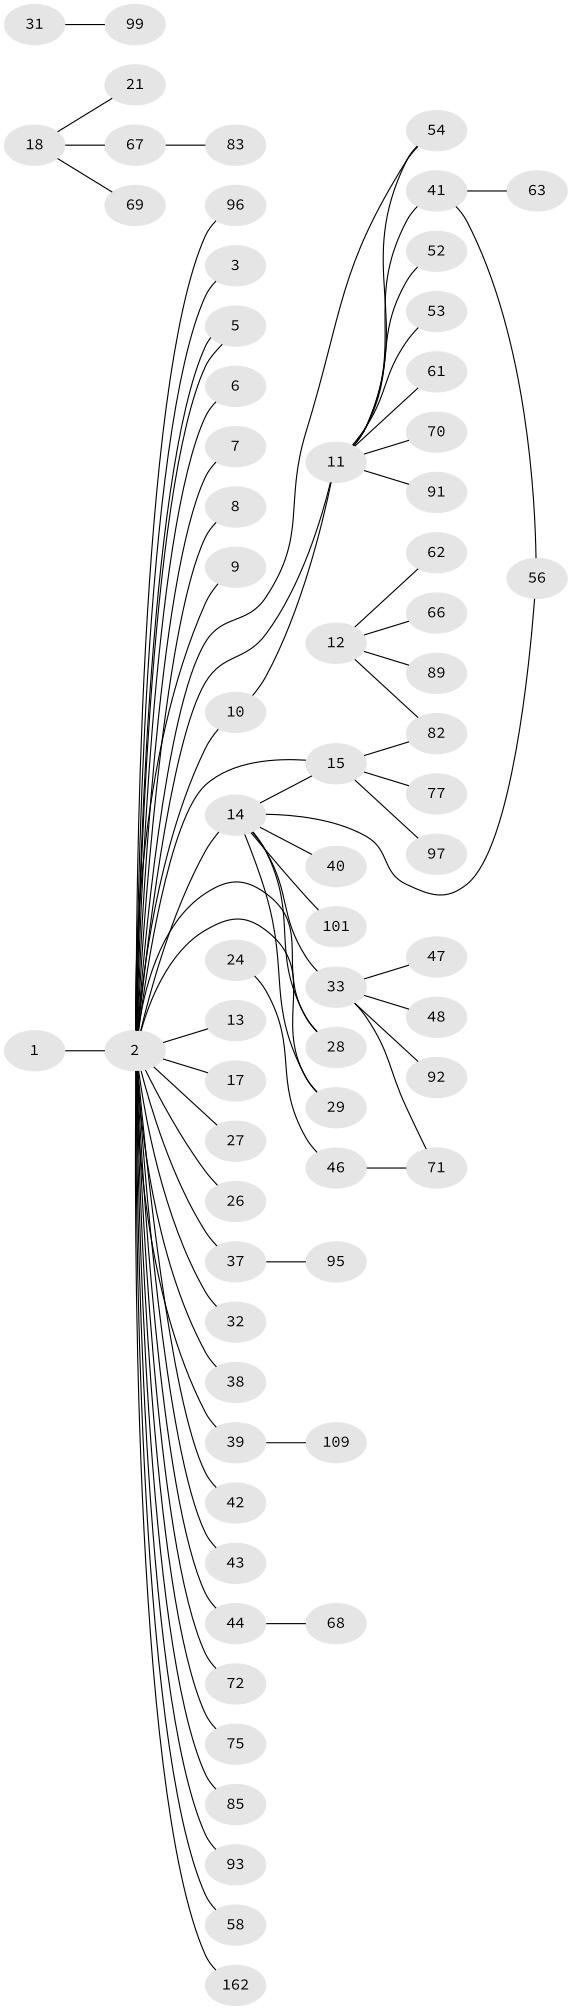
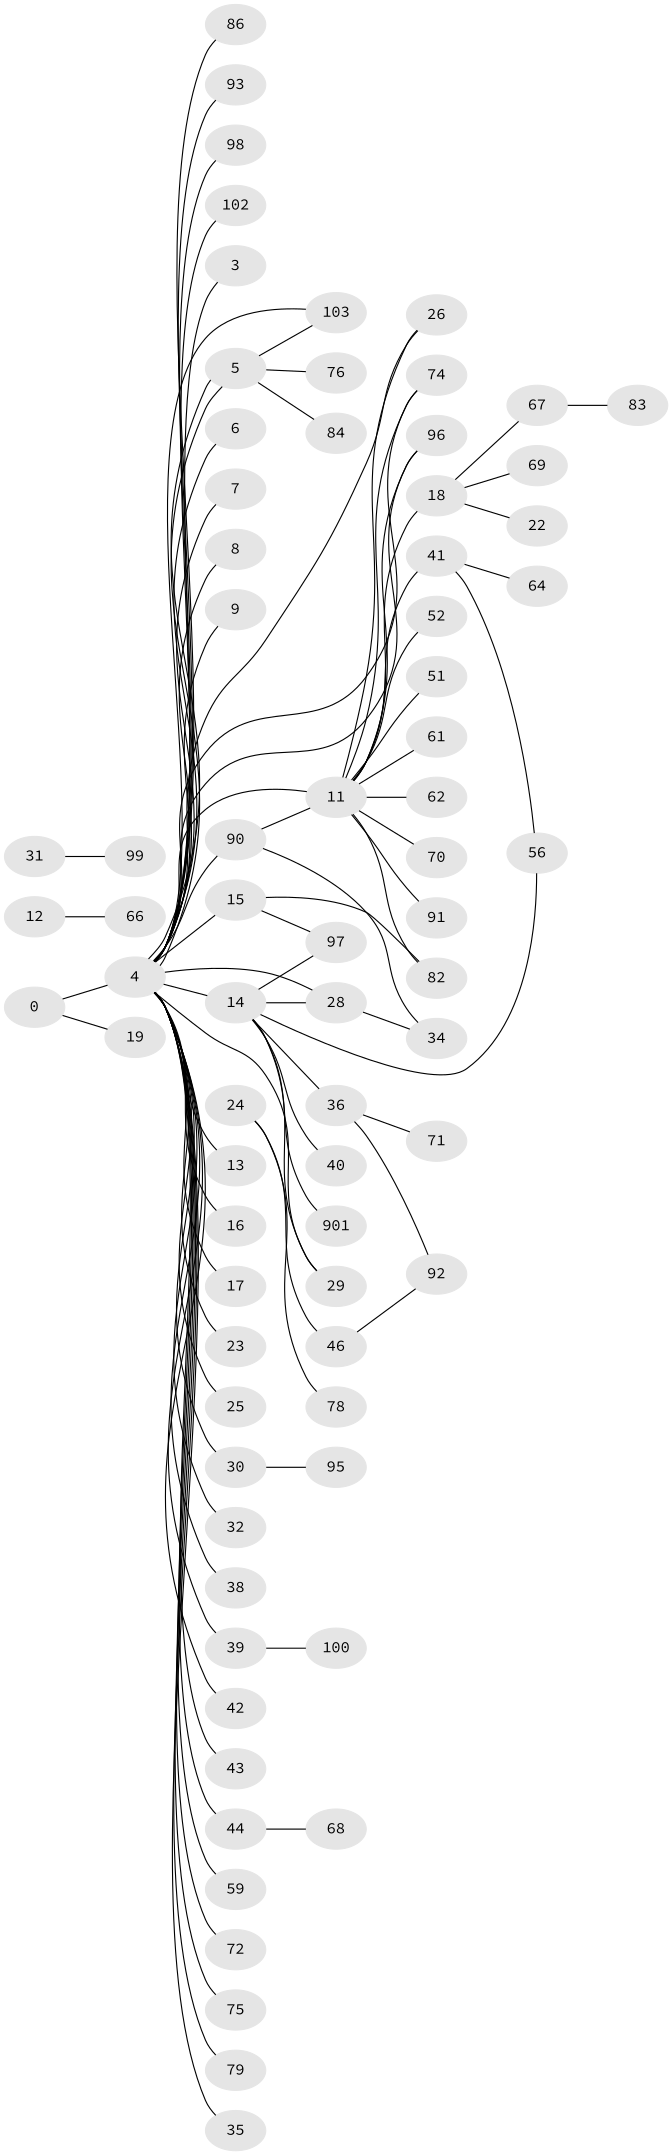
  graph {
    fontname="Source Code Pro"
    rankdir=LR
    node [color=gray90 fontname="Source Code Pro" style=filled]
    edge [fontname="Source Code Pro"]
-   2 [super="+4"]
+   2 [super="+4" label=4]
    3
    5 [super="+57"]
    6
    7
    8
    9
-   10 [super="+87"]
+   10 [super="+87" label=90]
    11 [super="+37"]
    13
    14 [super="+81"]
    15 [super="+22"]
+   16
    17
-   23 [label=27]
+   23
+   25
    26 [super="+36"]
    28 [super="+65"]
    29 [super="+55"]
-   30 [label=37]
+   30
    32
    38
    39
    42
    43 [super="+58"]
    44
-   54 [super="+64"]
+   54 [super="+64" label=74]
+   59
    72
    75
-   85
+   79
+   85 [label=35]
+   86
    93
-   98 [label=58]
-   102 [label=162]
+   98
+   102
+   103
    96
-   1
+   1 [label=0]
+   19 [super="+67"]
+   76 [super="+94"]
+   84
+   34 [super="+49"]
    18 [super="+51"]
    41 [super="+90"]
    52
-   53 [super="+60"]
+   53 [super="+60" label=51]
    61
    62
    70 [super="+71"]
    91
    12 [super="+20"]
    66
    82
-   89
-   33 [super="+45"]
+   33 [super="+45" label=36]
    40
    56
-   101
-   77
+   101 [label=901]
    97
    95
-   100 [label=109]
+   100
    68 [super="+74"]
-   21
+   21 [label=22]
    n66 [label=67]
    69
-   63
+   63 [label=64]
    24 [super="+50"]
    46
+   78
    31
    99
-   47
-   48
    n76 [label=71 super="+80"]
    92
    83
    2 -- 3
    2 -- 5
    2 -- 5
    2 -- 6
    2 -- 7
    2 -- 8
    2 -- 9
    2 -- 10
    2 -- 11
    2 -- 13
    2 -- 14
    2 -- 15
+   2 -- 16
    2 -- 17
    2 -- 23
+   2 -- 25
    2 -- 26
    2 -- 28
    2 -- 29
    2 -- 30
    2 -- 32
    2 -- 38
    2 -- 39
    2 -- 42
    2 -- 43
    2 -- 44
    2 -- 54
+   2 -- 59
    2 -- 72
    2 -- 75
+   2 -- 79
    2 -- 85
+   2 -- 86
    2 -- 93
    2 -- 98
    2 -- 102
+   2 -- 103
    2 -- 96
+   5 -- 103
+   5 -- 76
+   5 -- 84
    10 -- 11
+   10 -- 34
+   11 -- 26
    11 -- 54
+   11 -- 96
+   11 -- 18
    11 -- 41
    11 -- 52
    11 -- 53
    11 -- 61
-   12 -- 62
+   11 -- 62
    11 -- 70
    11 -- 91
-   14 -- 15
+   14 -- 97
    14 -- 28
    14 -- 29
    14 -- 33
    14 -- 40
    14 -- 56
    14 -- 101
    15 -- 82
-   15 -- 77
    15 -- 97
+   28 -- 34
    30 -- 95
    39 -- 100
    44 -- 68
    1 -- 2
+   1 -- 19
    18 -- 21
    18 -- n66
    18 -- 69
    41 -- 56
    41 -- 63
    12 -- 66
-   12 -- 82
-   12 -- 89
-   33 -- 47
-   33 -- 48
+   11 -- 82
    33 -- n76
    33 -- 92
    n66 -- 83
    24 -- 46
-   46 -- n76
+   24 -- 78
+   46 -- 92
    31 -- 99
  }
